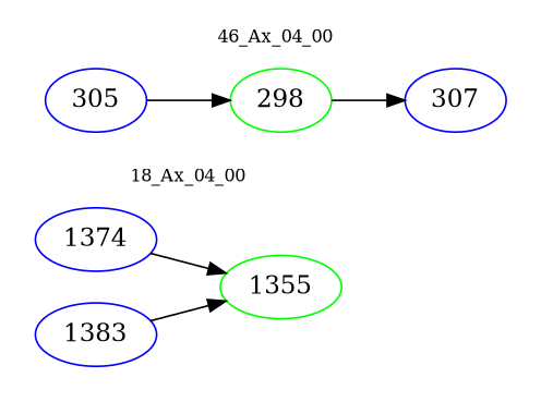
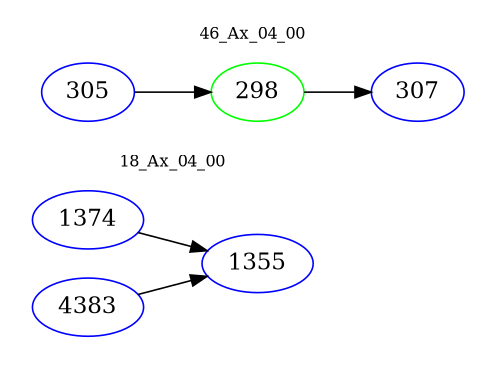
  digraph {
    rankdir=LR
    node [color=blue]
    edge [color=black]
    n1 [label=1374]
-   n2 [color=green label=1355]
-   n3 [label=1383]
+   n2 [label=1355]
+   n3 [label=4383]
    n4 [label=305]
    n5 [color=green label=298]
    n6 [label=307]
    subgraph cluster_1 {
      color=white
      fontsize=10
      label="18_Ax_04_00"
      n1
      n2
      n3
    }
    subgraph cluster_2 {
      color=white
      fontsize=10
      label="46_Ax_04_00"
      n4
      n5
      n6
    }
    n1 -> n2
    n3 -> n2
    n4 -> n5
    n5 -> n6
  }
